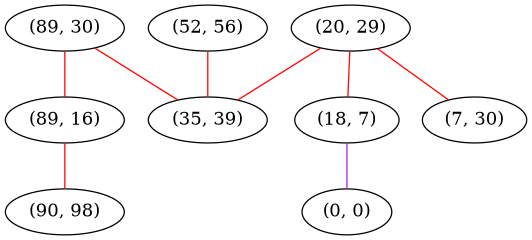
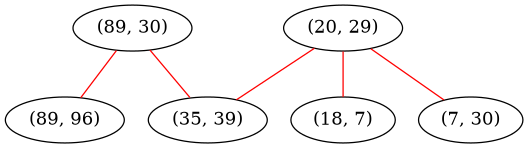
  graph {
    edge [color=red weight=1]
-   "(89, 96)" [label="(89, 16)"]
-   "(90, 98)"
+   "(89, 96)"
    "(89, 30)"
    n4 [label="(35, 39)"]
-   "(52, 56)"
    n6 [label="(20, 29)"]
    "(18, 7)"
    "(7, 30)"
-   "(0, 0)"
-   "(89, 96)" -- "(90, 98)"
    "(89, 30)" -- "(89, 96)"
    "(89, 30)" -- n4
-   "(52, 56)" -- n4
    n6 -- n4
    n6 -- "(18, 7)"
    n6 -- "(7, 30)"
-   "(18, 7)" -- "(0, 0)" [color=purple weight=4]
  }
